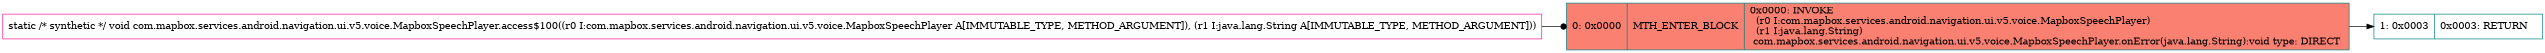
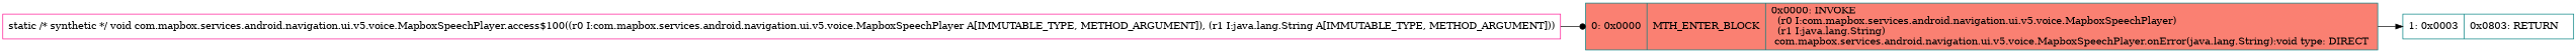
  digraph {
    rankdir=LR
    node [shape=record style=filled fillcolor=white color=teal]
    n1 [label="{0\:\ 0x0000|MTH_ENTER_BLOCK\l|0x0000: INVOKE  \l  (r0 I:com.mapbox.services.android.navigation.ui.v5.voice.MapboxSpeechPlayer)\l  (r1 I:java.lang.String)\l com.mapbox.services.android.navigation.ui.v5.voice.MapboxSpeechPlayer.onError(java.lang.String):void type: DIRECT \l}" fillcolor=salmon]
-   n2 [label="{1\:\ 0x0003|0x0003: RETURN   \l}"]
+   n2 [label="{1\:\ 0x0003|0x0803: RETURN   \l}"]
    n3 [label="{static \/* synthetic *\/ void com.mapbox.services.android.navigation.ui.v5.voice.MapboxSpeechPlayer.access$100((r0 I:com.mapbox.services.android.navigation.ui.v5.voice.MapboxSpeechPlayer A[IMMUTABLE_TYPE, METHOD_ARGUMENT]), (r1 I:java.lang.String A[IMMUTABLE_TYPE, METHOD_ARGUMENT])) }" color=deeppink]
    n1 -> n2 [arrowhead=normal]
    n3 -> n1 [arrowhead=dot]
  }
